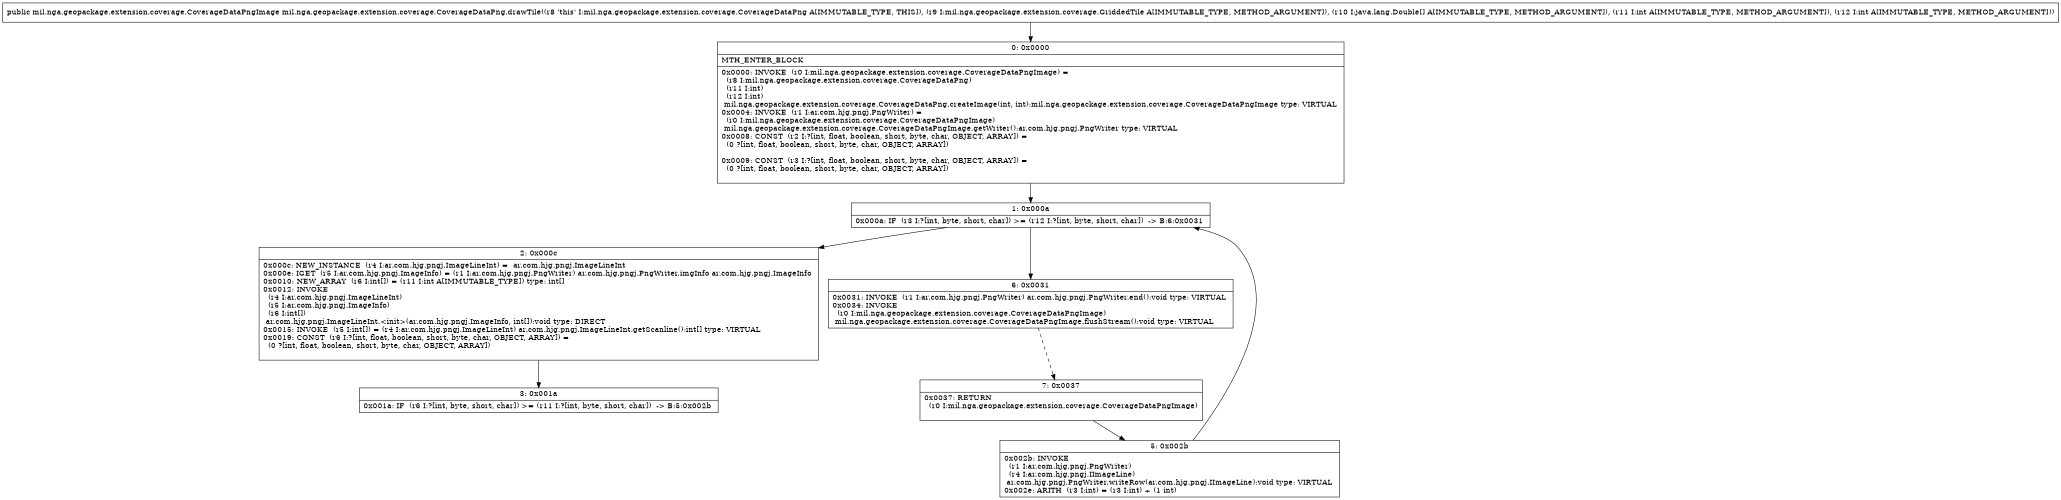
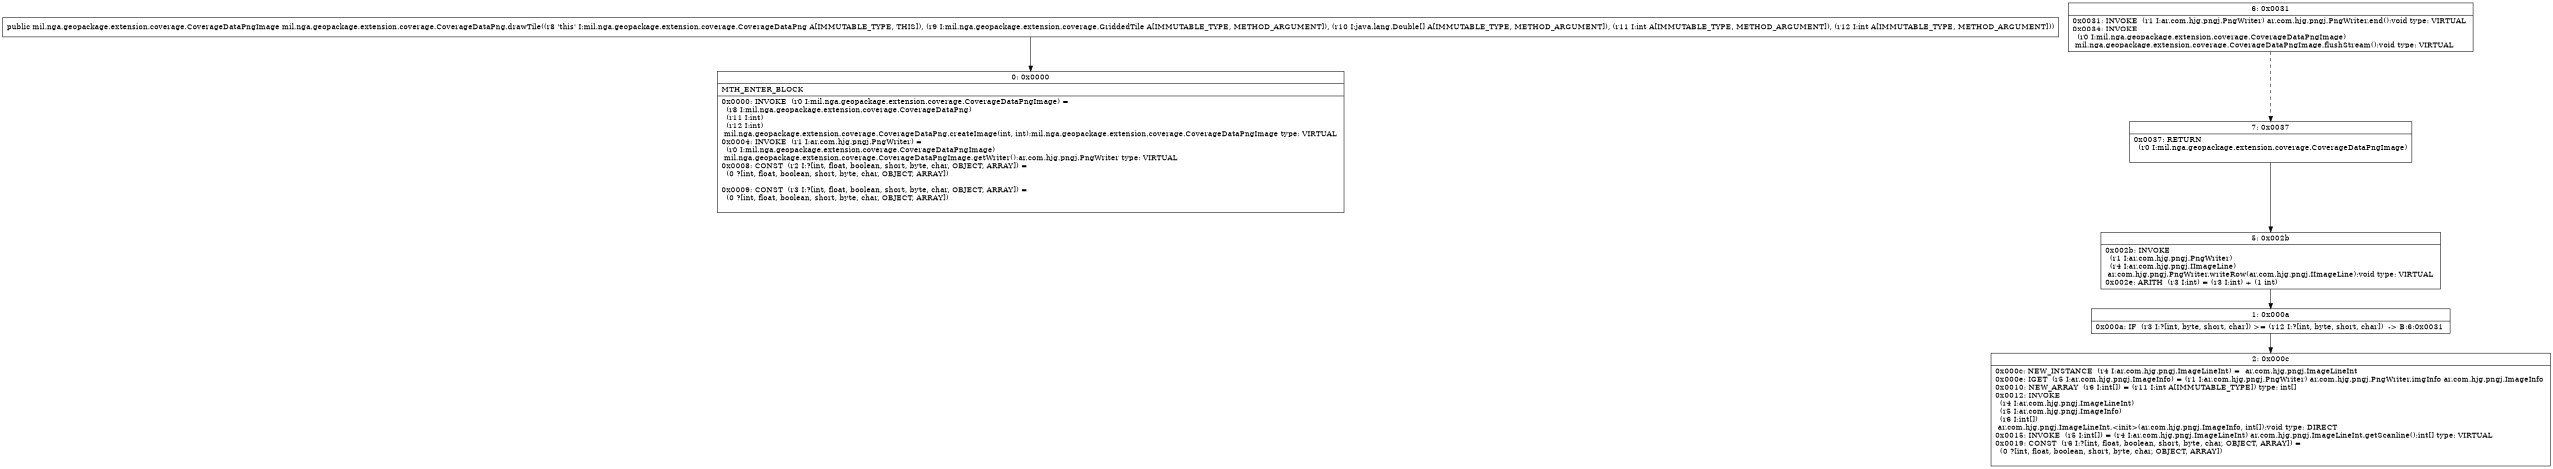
  digraph {
    node [shape=record]
    n1 [label="{0\:\ 0x0000|MTH_ENTER_BLOCK\l|0x0000: INVOKE  (r0 I:mil.nga.geopackage.extension.coverage.CoverageDataPngImage) = \l  (r8 I:mil.nga.geopackage.extension.coverage.CoverageDataPng)\l  (r11 I:int)\l  (r12 I:int)\l mil.nga.geopackage.extension.coverage.CoverageDataPng.createImage(int, int):mil.nga.geopackage.extension.coverage.CoverageDataPngImage type: VIRTUAL \l0x0004: INVOKE  (r1 I:ar.com.hjg.pngj.PngWriter) = \l  (r0 I:mil.nga.geopackage.extension.coverage.CoverageDataPngImage)\l mil.nga.geopackage.extension.coverage.CoverageDataPngImage.getWriter():ar.com.hjg.pngj.PngWriter type: VIRTUAL \l0x0008: CONST  (r2 I:?[int, float, boolean, short, byte, char, OBJECT, ARRAY]) = \l  (0 ?[int, float, boolean, short, byte, char, OBJECT, ARRAY])\l \l0x0009: CONST  (r3 I:?[int, float, boolean, short, byte, char, OBJECT, ARRAY]) = \l  (0 ?[int, float, boolean, short, byte, char, OBJECT, ARRAY])\l \l}"]
    n2 [label="{1\:\ 0x000a|0x000a: IF  (r3 I:?[int, byte, short, char]) \>= (r12 I:?[int, byte, short, char])  \-\> B:6:0x0031 \l}"]
    n3 [label="{2\:\ 0x000c|0x000c: NEW_INSTANCE  (r4 I:ar.com.hjg.pngj.ImageLineInt) =  ar.com.hjg.pngj.ImageLineInt \l0x000e: IGET  (r5 I:ar.com.hjg.pngj.ImageInfo) = (r1 I:ar.com.hjg.pngj.PngWriter) ar.com.hjg.pngj.PngWriter.imgInfo ar.com.hjg.pngj.ImageInfo \l0x0010: NEW_ARRAY  (r6 I:int[]) = (r11 I:int A[IMMUTABLE_TYPE]) type: int[] \l0x0012: INVOKE  \l  (r4 I:ar.com.hjg.pngj.ImageLineInt)\l  (r5 I:ar.com.hjg.pngj.ImageInfo)\l  (r6 I:int[])\l ar.com.hjg.pngj.ImageLineInt.\<init\>(ar.com.hjg.pngj.ImageInfo, int[]):void type: DIRECT \l0x0015: INVOKE  (r5 I:int[]) = (r4 I:ar.com.hjg.pngj.ImageLineInt) ar.com.hjg.pngj.ImageLineInt.getScanline():int[] type: VIRTUAL \l0x0019: CONST  (r6 I:?[int, float, boolean, short, byte, char, OBJECT, ARRAY]) = \l  (0 ?[int, float, boolean, short, byte, char, OBJECT, ARRAY])\l \l}"]
    n4 [label="{6\:\ 0x0031|0x0031: INVOKE  (r1 I:ar.com.hjg.pngj.PngWriter) ar.com.hjg.pngj.PngWriter.end():void type: VIRTUAL \l0x0034: INVOKE  \l  (r0 I:mil.nga.geopackage.extension.coverage.CoverageDataPngImage)\l mil.nga.geopackage.extension.coverage.CoverageDataPngImage.flushStream():void type: VIRTUAL \l}"]
-   n5 [label="{3\:\ 0x001a|0x001a: IF  (r6 I:?[int, byte, short, char]) \>= (r11 I:?[int, byte, short, char])  \-\> B:5:0x002b \l}"]
    n6 [label="{7\:\ 0x0037|0x0037: RETURN  \l  (r0 I:mil.nga.geopackage.extension.coverage.CoverageDataPngImage)\l \l}"]
    n7 [label="{5\:\ 0x002b|0x002b: INVOKE  \l  (r1 I:ar.com.hjg.pngj.PngWriter)\l  (r4 I:ar.com.hjg.pngj.IImageLine)\l ar.com.hjg.pngj.PngWriter.writeRow(ar.com.hjg.pngj.IImageLine):void type: VIRTUAL \l0x002e: ARITH  (r3 I:int) = (r3 I:int) + (1 int) \l}"]
    n8 [label="{public mil.nga.geopackage.extension.coverage.CoverageDataPngImage mil.nga.geopackage.extension.coverage.CoverageDataPng.drawTile((r8 'this' I:mil.nga.geopackage.extension.coverage.CoverageDataPng A[IMMUTABLE_TYPE, THIS]), (r9 I:mil.nga.geopackage.extension.coverage.GriddedTile A[IMMUTABLE_TYPE, METHOD_ARGUMENT]), (r10 I:java.lang.Double[] A[IMMUTABLE_TYPE, METHOD_ARGUMENT]), (r11 I:int A[IMMUTABLE_TYPE, METHOD_ARGUMENT]), (r12 I:int A[IMMUTABLE_TYPE, METHOD_ARGUMENT])) }"]
-   n1 -> n2
    n2 -> n3 [style=solid]
-   n2 -> n4
-   n3 -> n5
    n4 -> n6 [style=dashed]
    n6 -> n7
    n7 -> n2
    n8 -> n1
  }
